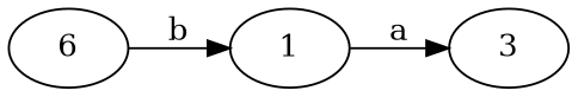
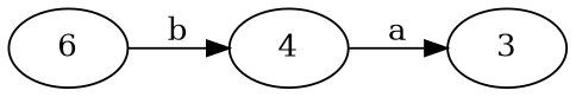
  strict digraph {
    rankdir=LR
-   4 [label=1]
+   4
    3
    n3 [label=6]
    4 -> 3 [label=a]
    n3 -> 4 [label=b]
  }
